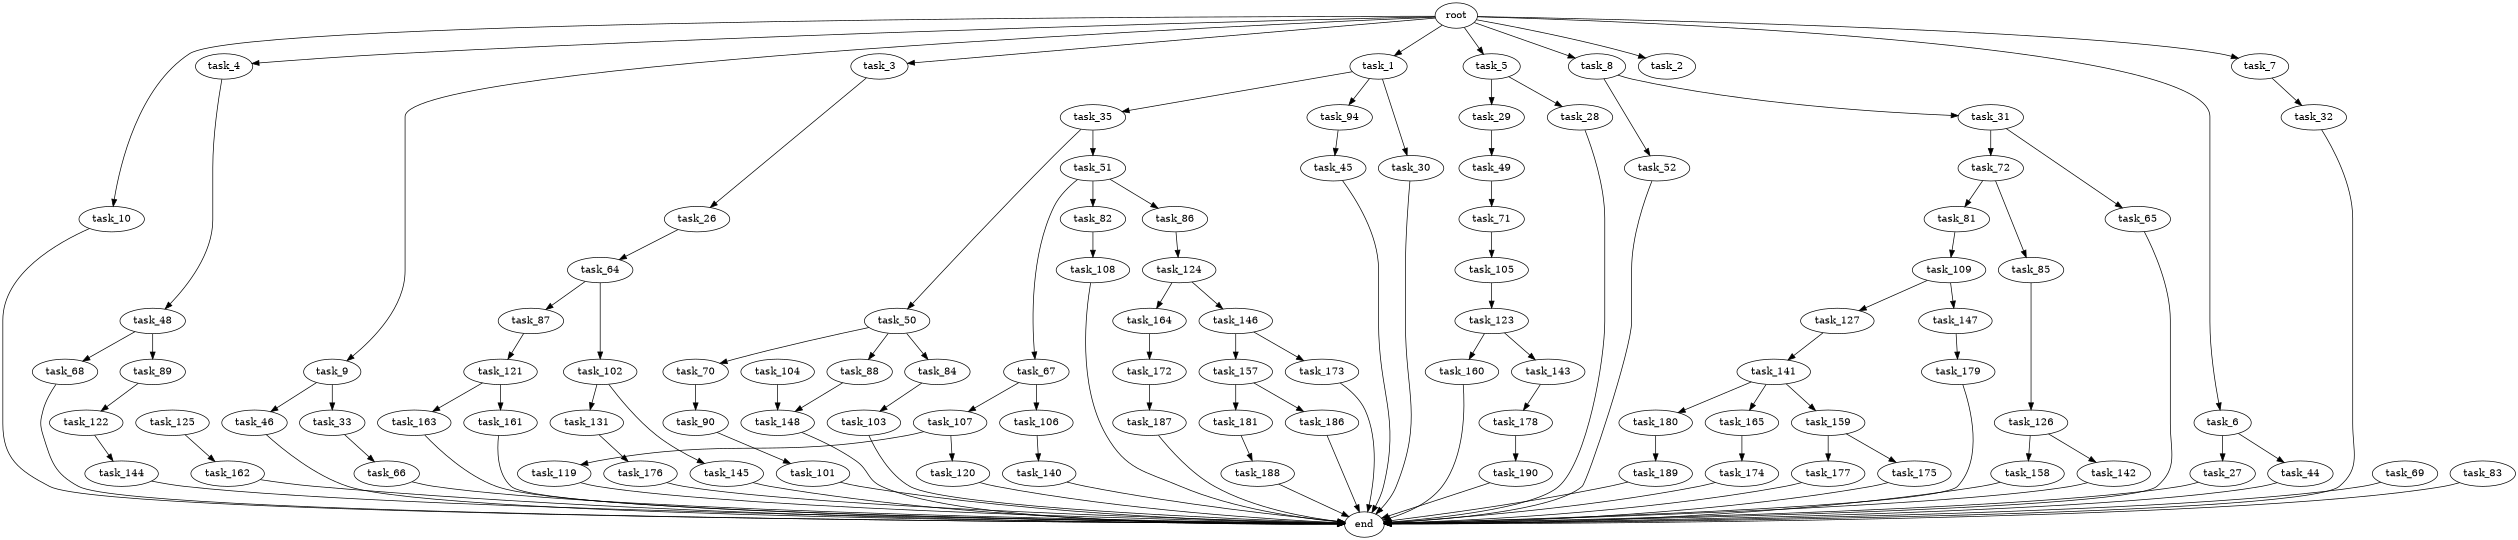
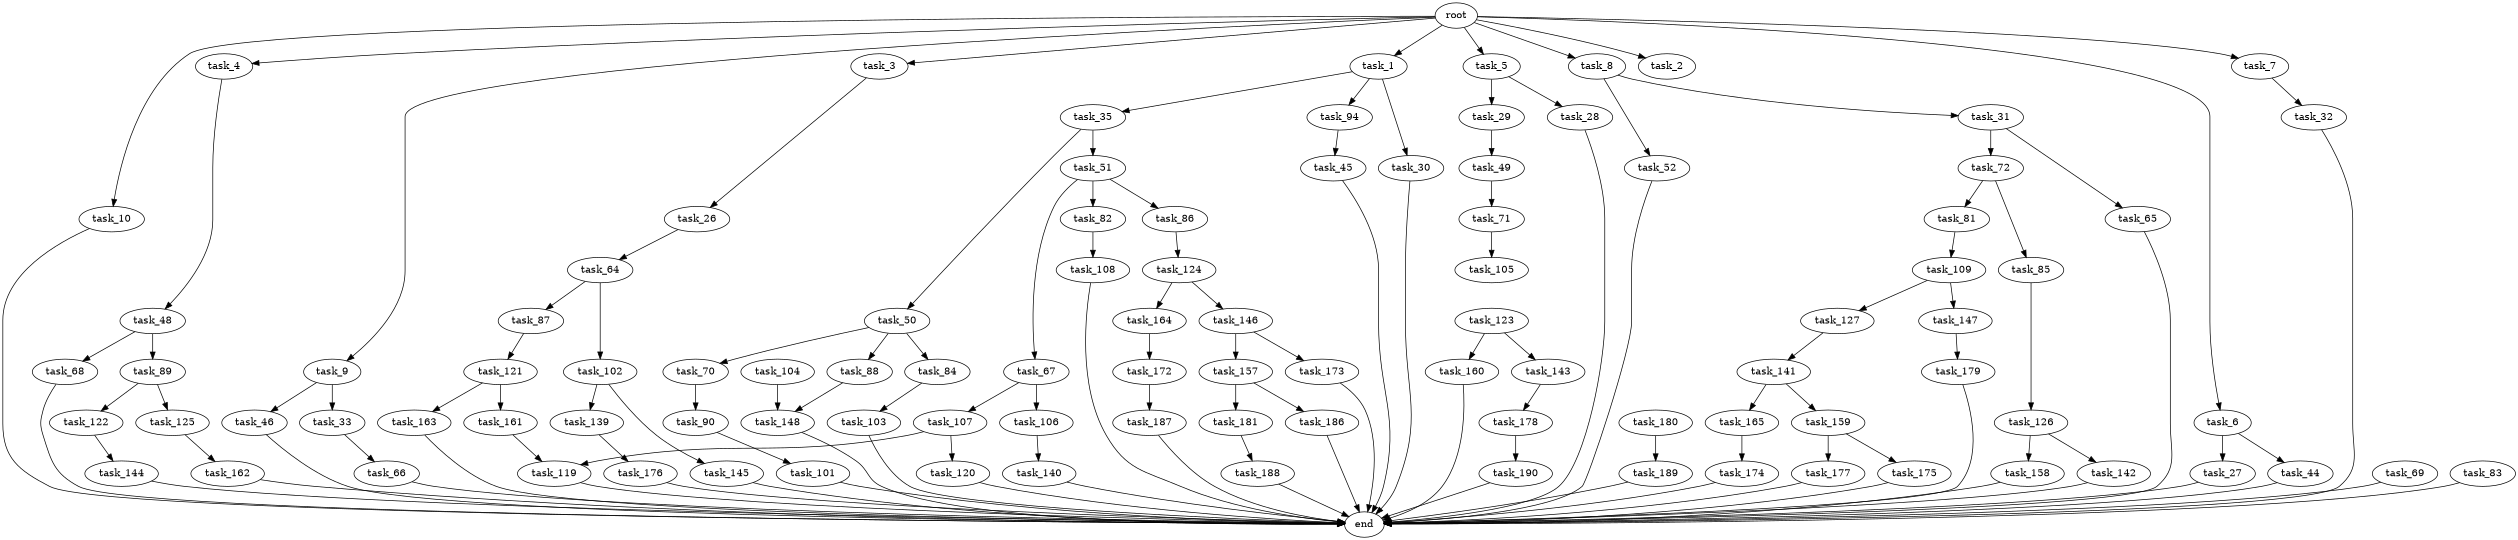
  digraph {
    task_102
-   task_139 [label=task_131]
+   task_139
    task_145
    task_176
    end
    task_65
    task_142
    task_162
    task_158
    task_105
    task_123
    task_160
    task_143
    task_72
    task_85
    task_81
    task_126
    task_109
    task_119
    task_45
    task_163
    task_144
    task_46
    task_179
    task_164
    task_172
    task_187
    task_82
    task_108
    task_10
    task_28
    task_50
    task_88
    task_84
    task_70
    task_148
    task_103
    task_90
    task_71
    task_31
    task_49
    task_157
    task_186
    task_181
    task_188
    task_146
    task_173
    task_101
    task_159
    task_177
    task_175
    task_106
    task_140
    task_121
    task_161
    task_147
    task_190
    task_122
    task_52
    task_30
    task_104
    task_33
    task_66
    task_4
    task_48
    task_89
    task_68
    task_127
    task_141
    task_125
    task_27
    task_180
    task_165
    task_189
    task_174
    task_35
    task_51
    task_86
    task_67
    task_120
    n81 [label=task_94]
    task_9
    task_32
    task_178
    task_3
    task_26
    task_64
    task_124
    task_1
    task_107
    task_87
    task_69
    task_44
    task_5
    task_29
    task_8
    task_83
    root
    task_2
    task_6
    task_7
    task_102 -> task_139
    task_102 -> task_145
    task_139 -> task_176
    task_145 -> end
    task_176 -> end
    task_65 -> end
    task_142 -> end
    task_162 -> end
    task_158 -> end
-   task_105 -> task_123
    task_123 -> task_160
    task_123 -> task_143
    task_160 -> end
    task_143 -> task_178
    task_72 -> task_85
    task_72 -> task_81
    task_85 -> task_126
    task_81 -> task_109
    task_126 -> task_142
    task_126 -> task_158
    task_109 -> task_147
    task_109 -> task_127
    task_119 -> end
    task_45 -> end
    task_163 -> end
    task_144 -> end
    task_46 -> end
    task_179 -> end
    task_164 -> task_172
    task_172 -> task_187
    task_187 -> end
    task_82 -> task_108
    task_108 -> end
    task_10 -> end
    task_28 -> end
    task_50 -> task_88
    task_50 -> task_84
    task_50 -> task_70
    task_88 -> task_148
    task_84 -> task_103
    task_70 -> task_90
    task_148 -> end
    task_103 -> end
    task_90 -> task_101
    task_71 -> task_105
    task_31 -> task_65
    task_31 -> task_72
    task_49 -> task_71
    task_157 -> task_186
    task_157 -> task_181
    task_186 -> end
    task_181 -> task_188
    task_188 -> end
    task_146 -> task_157
    task_146 -> task_173
    task_173 -> end
    task_101 -> end
    task_159 -> task_177
    task_159 -> task_175
    task_177 -> end
    task_175 -> end
    task_106 -> task_140
    task_140 -> end
    task_121 -> task_163
    task_121 -> task_161
-   task_161 -> end
+   task_161 -> task_119
    task_147 -> task_179
    task_190 -> end
    task_122 -> task_144
    task_52 -> end
    task_30 -> end
    task_104 -> task_148
    task_33 -> task_66
    task_66 -> end
    task_4 -> task_48
    task_48 -> task_89
    task_48 -> task_68
    task_89 -> task_122
+   task_89 -> task_125
    task_68 -> end
    task_127 -> task_141
    task_141 -> task_159
-   task_141 -> task_180
    task_141 -> task_165
    task_125 -> task_162
    task_27 -> end
    task_180 -> task_189
    task_165 -> task_174
    task_189 -> end
    task_174 -> end
    task_35 -> task_50
    task_35 -> task_51
    task_51 -> task_82
    task_51 -> task_86
    task_51 -> task_67
    task_86 -> task_124
    task_67 -> task_106
    task_67 -> task_107
    task_120 -> end
    n81 -> task_45
    task_9 -> task_46
    task_9 -> task_33
    task_32 -> end
    task_178 -> task_190
    task_3 -> task_26
    task_26 -> task_64
    task_64 -> task_102
    task_64 -> task_87
    task_124 -> task_164
    task_124 -> task_146
    task_1 -> task_30
    task_1 -> task_35
    task_1 -> n81
    task_107 -> task_119
    task_107 -> task_120
    task_87 -> task_121
    task_69 -> end
    task_44 -> end
    task_5 -> task_28
    task_5 -> task_29
    task_29 -> task_49
    task_8 -> task_31
    task_8 -> task_52
    task_83 -> end
    root -> task_10
    root -> task_4
    root -> task_9
    root -> task_3
    root -> task_1
    root -> task_5
    root -> task_8
    root -> task_2
    root -> task_6
    root -> task_7
    task_6 -> task_27
    task_6 -> task_44
    task_7 -> task_32
  }
